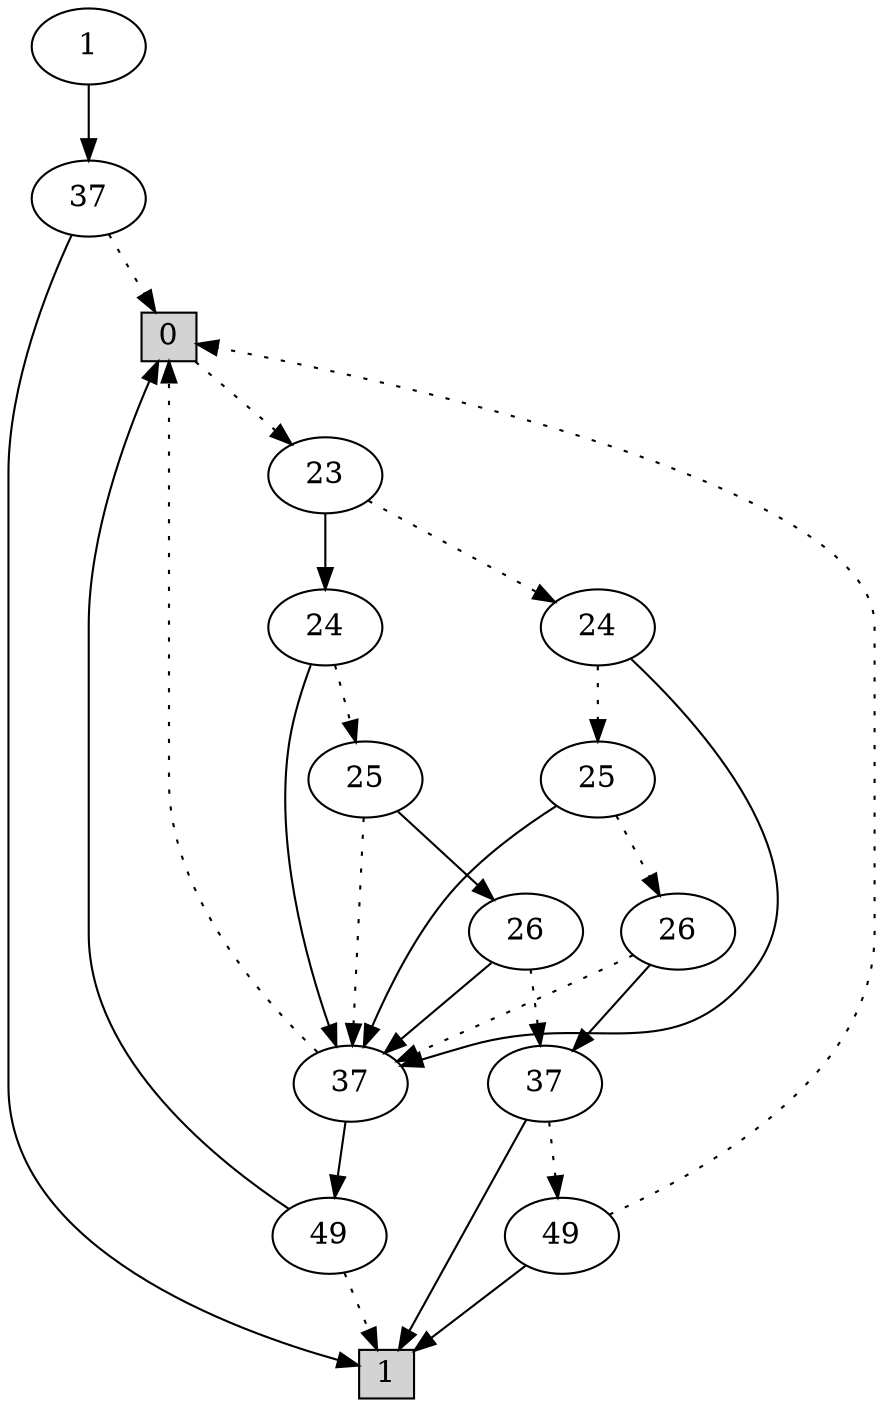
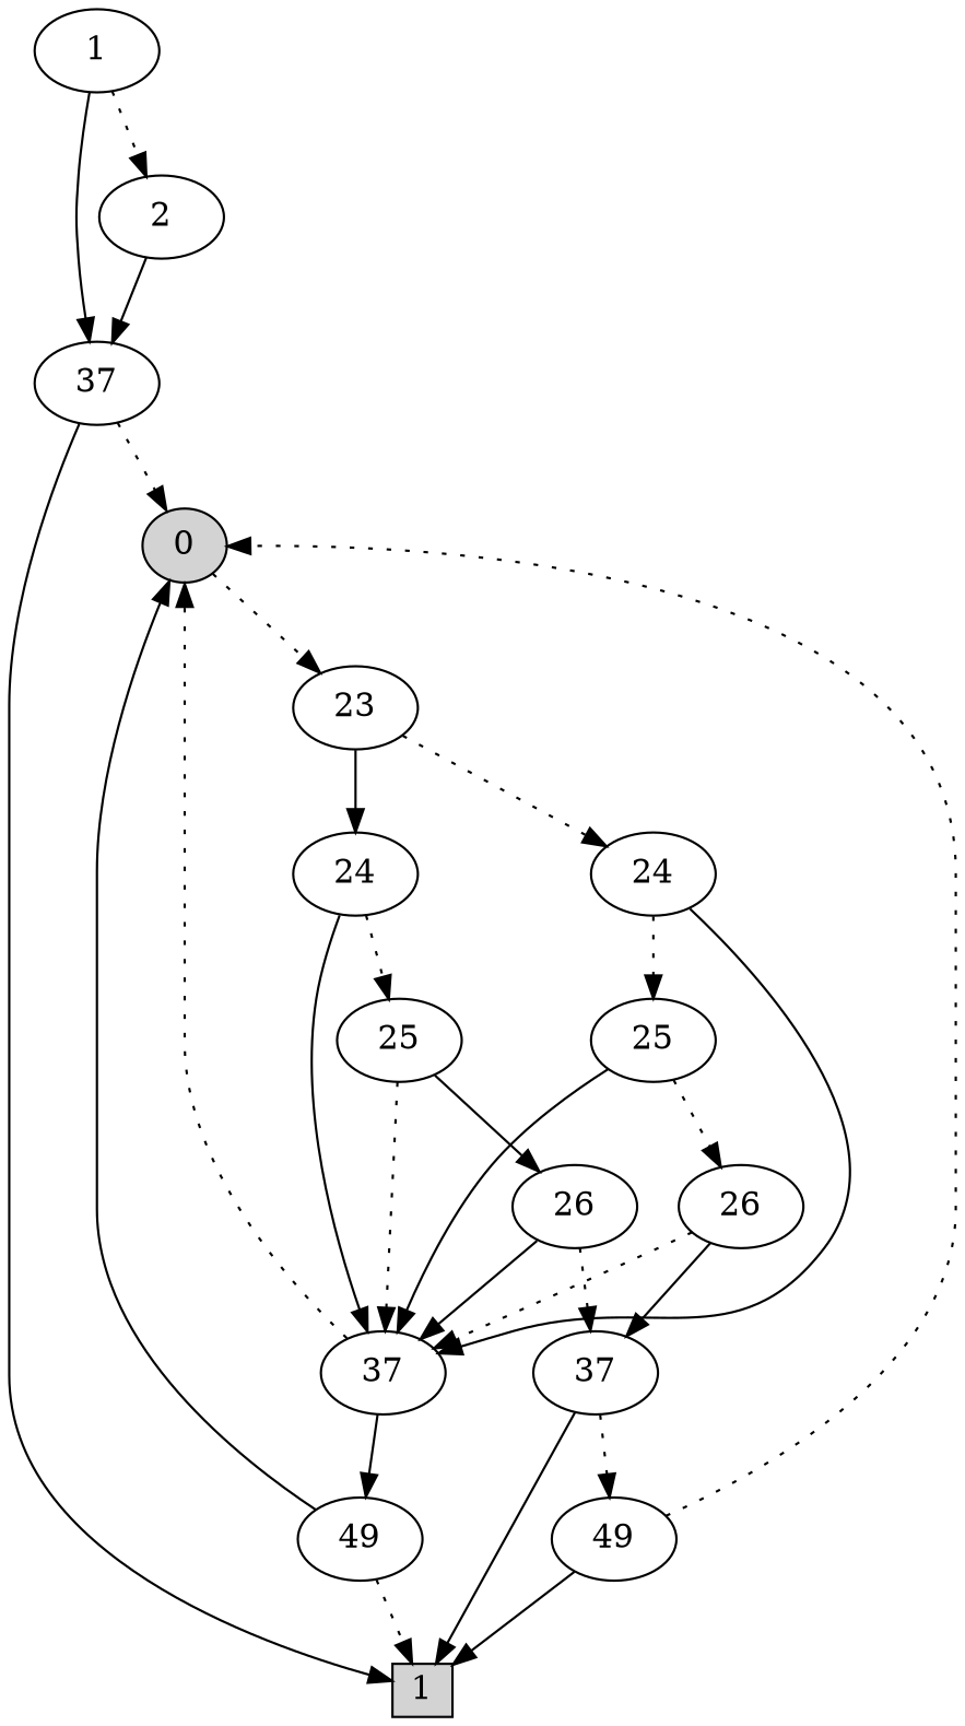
  digraph {
    edge [style=dotted]
-   n1 [height=0.3 label=0 shape=box style=filled width=0.3]
+   n1 [height=0.3 label=0 shape=ellipse style=filled width=0.3]
    n2 [label=23]
    n3 [height=0.3 label=1 shape=box style=filled width=0.3]
    n4 [label=1]
+   n5 [label=2]
    n6 [label=37]
    n7 [label=24]
    n8 [label=24]
    n9 [label=25]
    n10 [label=37]
    n11 [label=25]
    n12 [label=26]
    n13 [label=49]
    n14 [label=26]
    n15 [label=37]
    n16 [label=49]
    n1 -> n2
    n2 -> n7
    n2 -> n8 [style=filled]
+   n4 -> n5
    n4 -> n6 [style=filled]
+   n5 -> n6 [style=filled]
    n6 -> n1
    n6 -> n3 [style=filled]
    n7 -> n9
    n7 -> n10 [style=filled]
    n8 -> n10 [style=filled]
    n8 -> n11
    n9 -> n10 [style=filled]
    n9 -> n12
    n10 -> n1
    n10 -> n13 [style=filled]
    n11 -> n10
    n11 -> n14 [style=filled]
    n12 -> n10
    n12 -> n15 [style=filled]
    n13 -> n1 [style=filled]
    n13 -> n3
    n14 -> n10 [style=filled]
    n14 -> n15
    n15 -> n3 [style=filled]
    n15 -> n16
    n16 -> n1
    n16 -> n3 [style=filled]
  }
